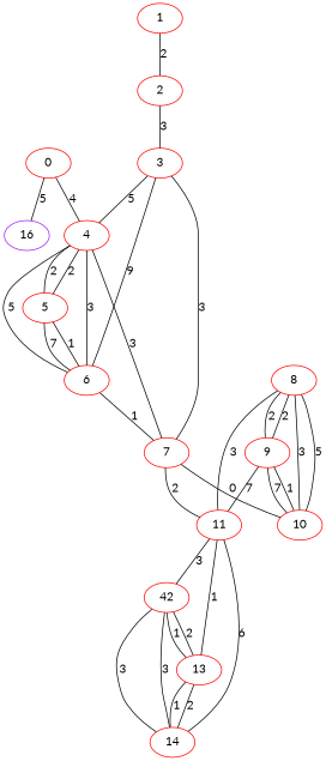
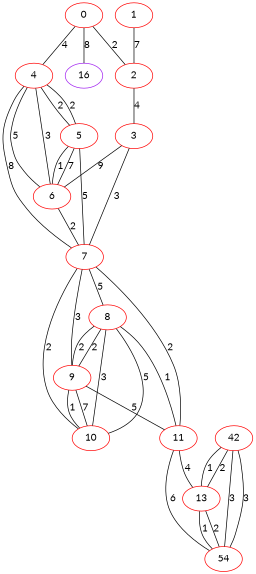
  graph {
    fontname=Lato
    node [color=red fontname=Lato weight=1]
    edge [fontname=Lato]
    0
    2
    n3 [color=purple label=16 weight=4]
    4
    1
    3
    6
    7
    5
    8
    9
    10
    11
    n14 [label=42]
    13
-   14
-   0 -- n3 [label=5]
+   14 [label=54]
+   0 -- 2 [label=2]
+   0 -- n3 [label=8]
    0 -- 4 [label=4]
-   2 -- 3 [label=3]
+   2 -- 3 [label=4]
    4 -- 6 [label=5]
    4 -- 6 [label=3]
-   4 -- 7 [label=3]
+   4 -- 7 [label=8]
    4 -- 5 [label=2]
    4 -- 5 [label=2]
-   1 -- 2 [label=2]
-   3 -- 4 [label=5]
+   1 -- 2 [label=7]
    3 -- 6 [label=9]
    3 -- 7 [label=3]
-   6 -- 7 [label=1]
-   7 -- 10 [label=0]
+   6 -- 7 [label=2]
+   7 -- 8 [label=5]
+   7 -- 9 [label=3]
+   7 -- 10 [label=2]
    7 -- 11 [label=2]
    5 -- 6 [label=7]
    5 -- 6 [label=1]
+   5 -- 7 [label=5]
    8 -- 9 [label=2]
    8 -- 9 [label=2]
    8 -- 10 [label=3]
    8 -- 10 [label=5]
-   8 -- 11 [label=3]
+   8 -- 11 [label=1]
    9 -- 10 [label=1]
    9 -- 10 [label=7]
-   9 -- 11 [label=7]
-   11 -- n14 [label=3]
-   11 -- 13 [label=1]
+   9 -- 11 [label=5]
+   11 -- 13 [label=4]
    11 -- 14 [label=6]
    n14 -- 13 [label=1]
    n14 -- 13 [label=2]
    n14 -- 14 [label=3]
    n14 -- 14 [label=3]
    13 -- 14 [label=2]
    13 -- 14 [label=1]
  }
